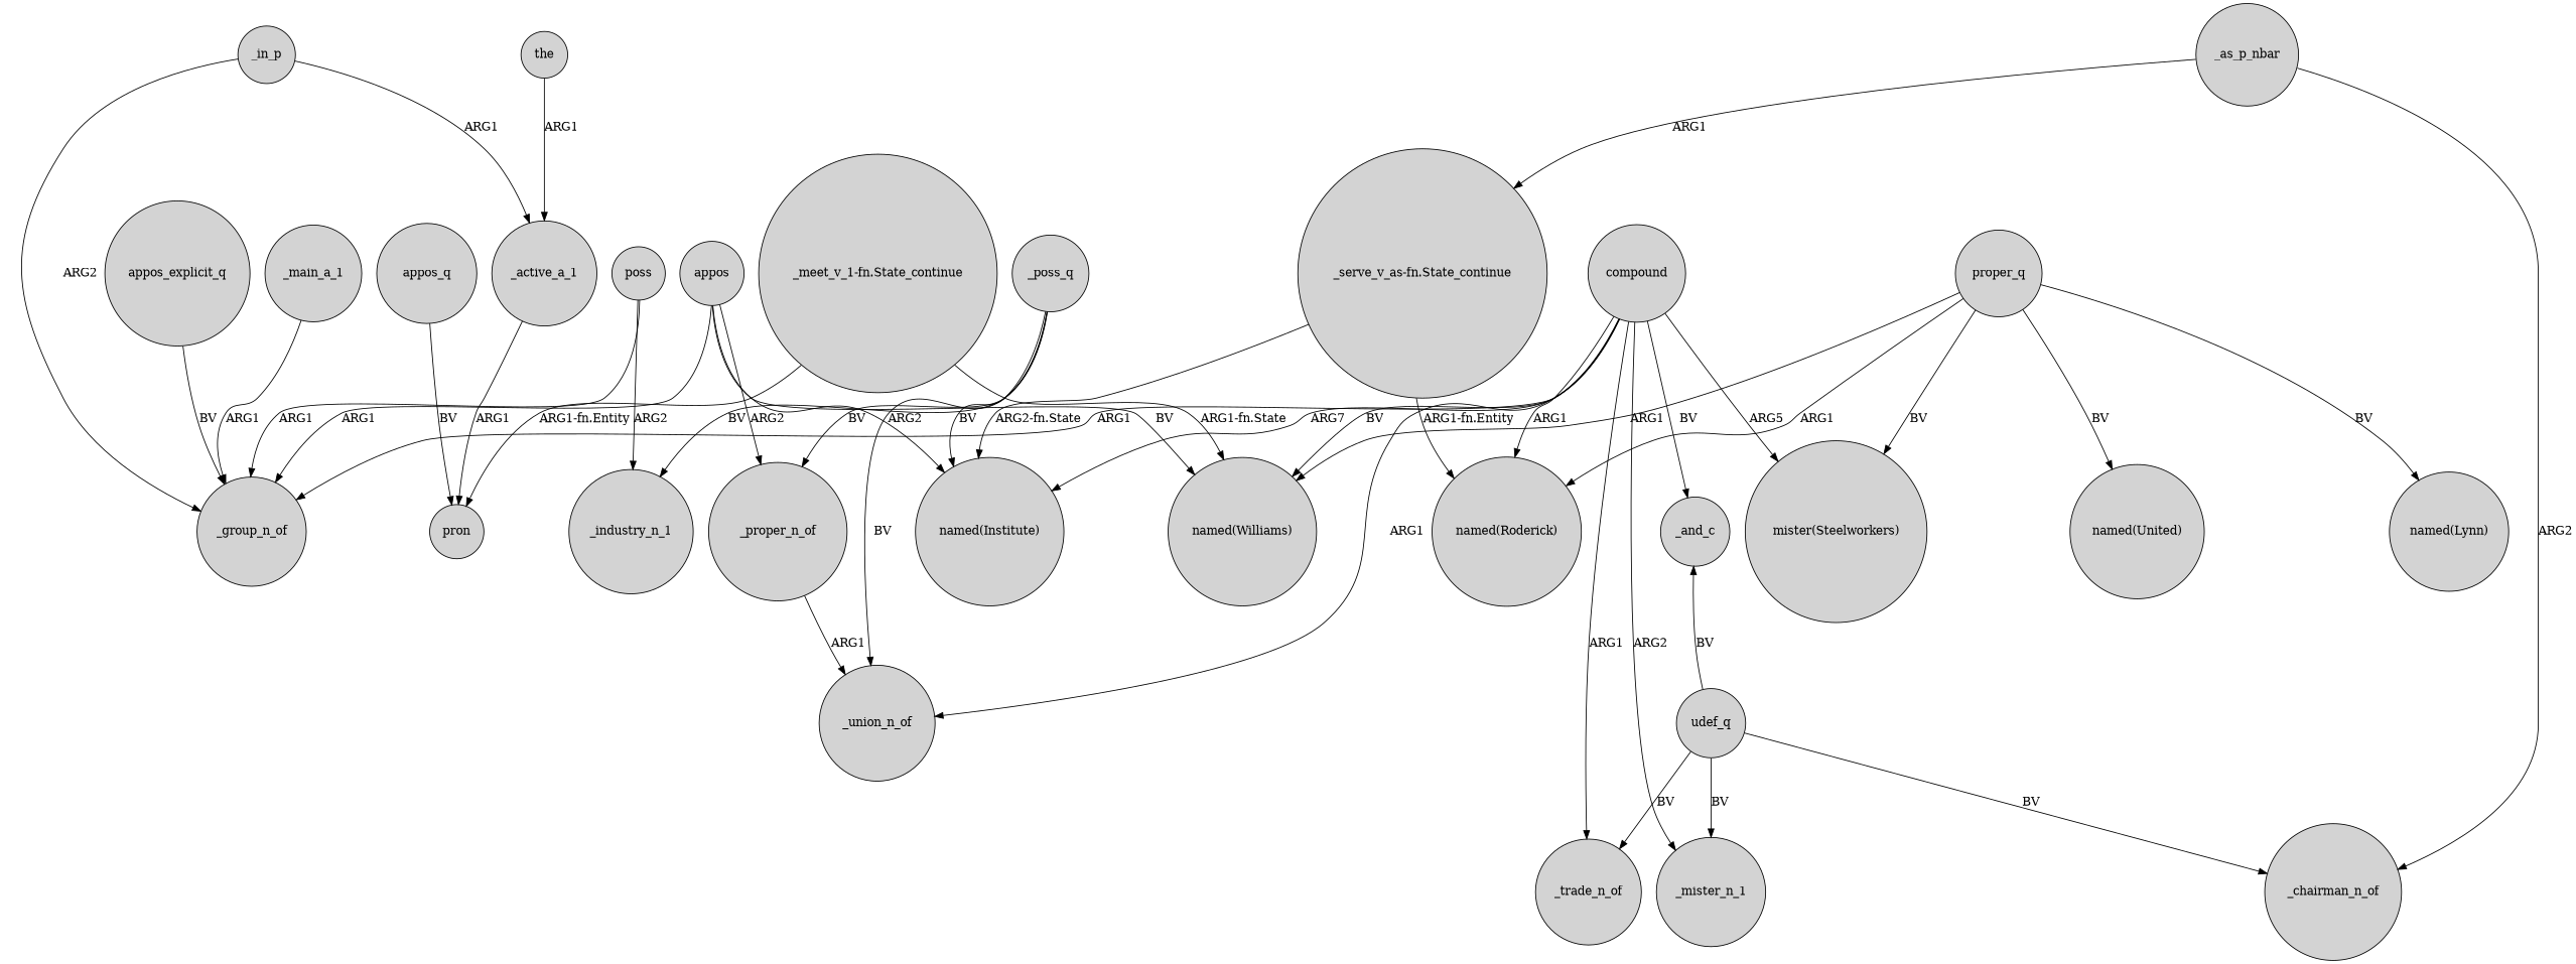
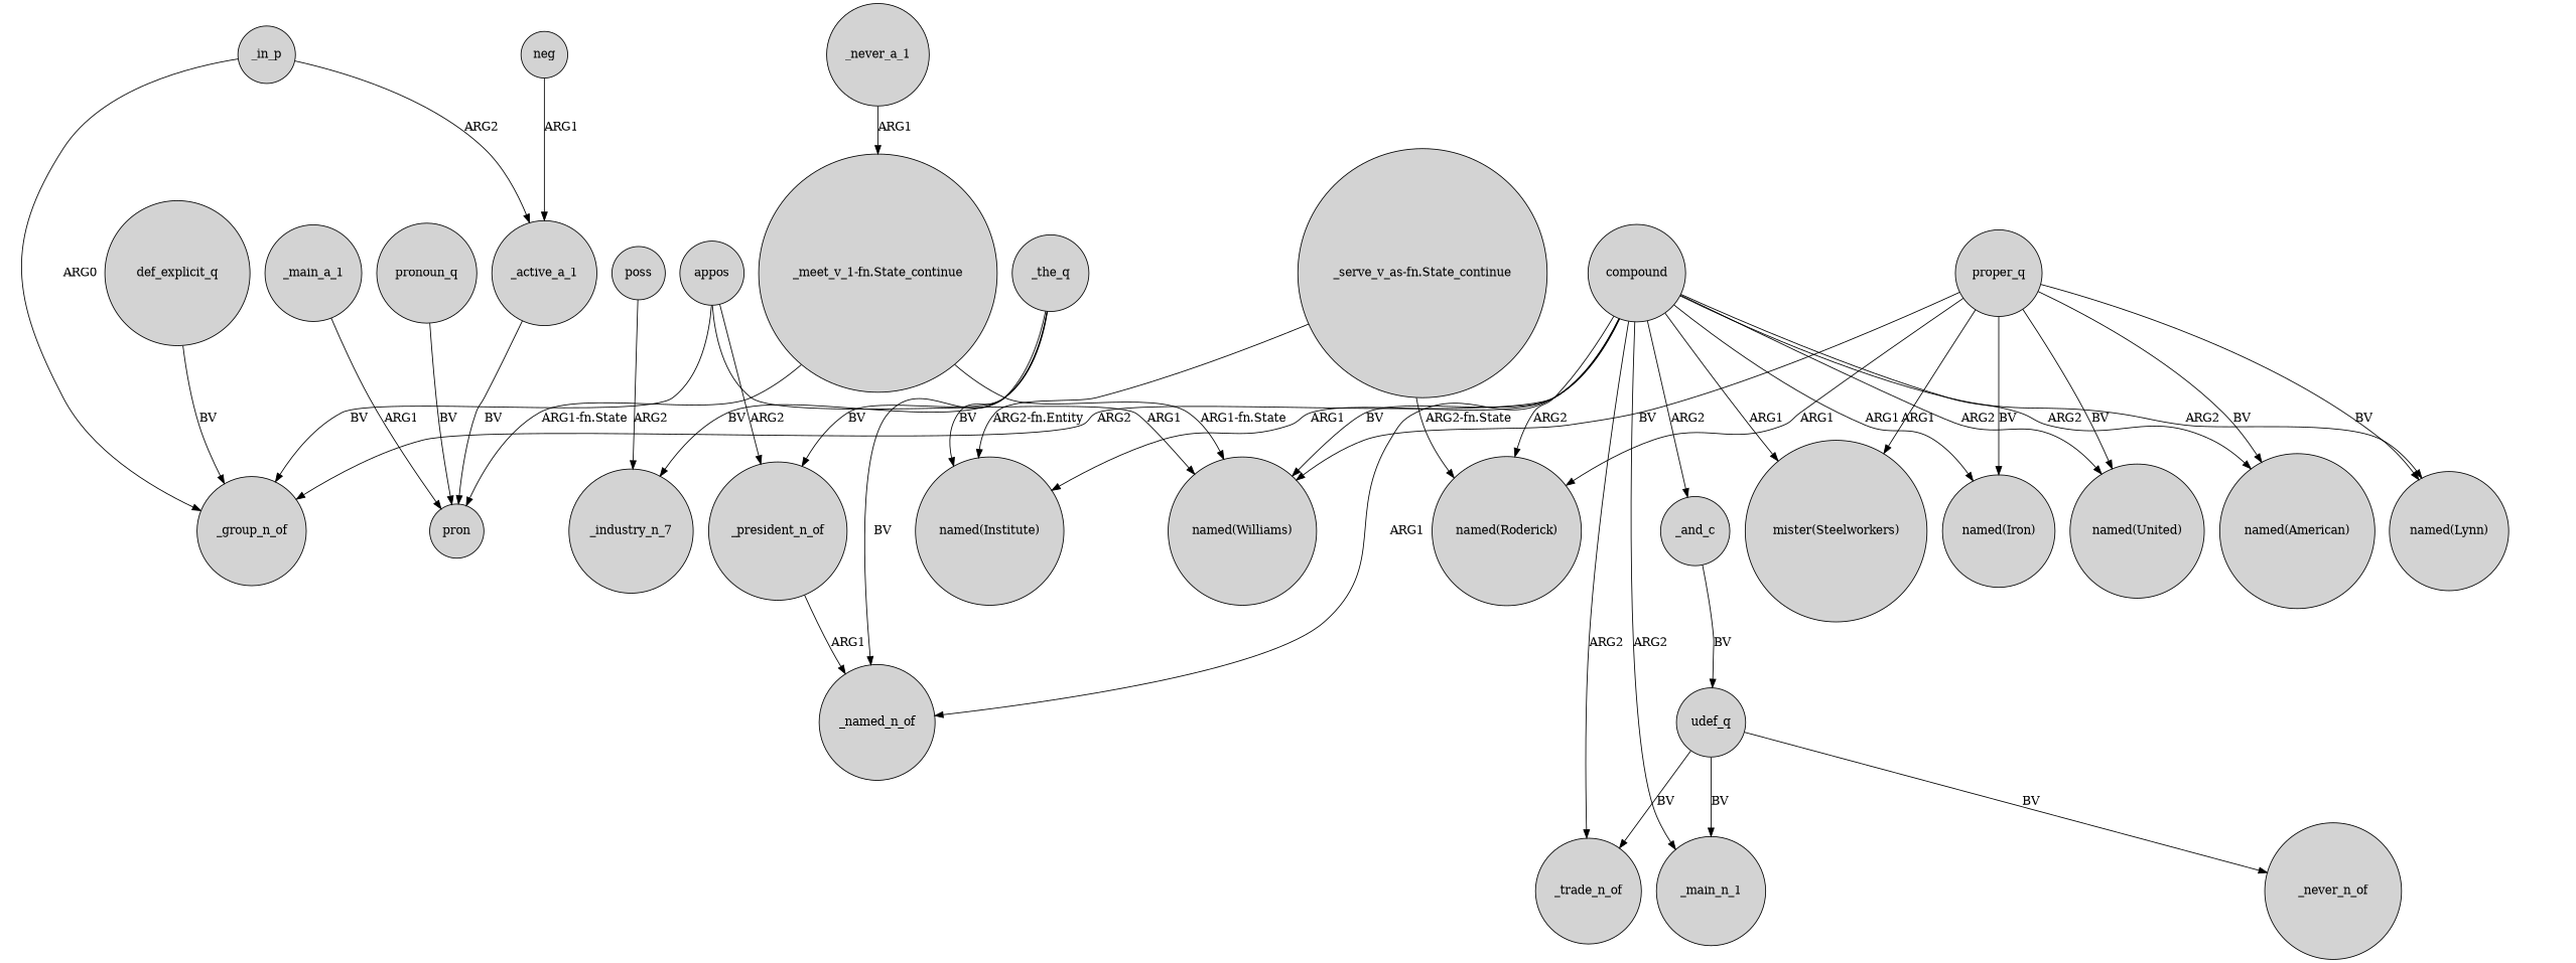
  digraph {
    node [shape=circle style=filled]
    appos
-   _president_n_of [label=_proper_n_of]
+   _president_n_of
    _group_n_of
    "named(Institute)"
    "named(Williams)"
-   _union_n_of
+   _union_n_of [label=_named_n_of]
    compound
-   _mister_n_1
+   _mister_n_1 [label=_main_n_1]
    "named(Lynn)"
    "named(United)"
    "named(Roderick)"
+   "named(Iron)"
    n13 [label="mister(Steelworkers)"]
    _and_c
    _trade_n_of
+   "named(American)"
    _in_p
    _active_a_1
    pron
    proper_q
-   _as_p_nbar
    "_serve_v_as-fn.State_continue"
-   _chairman_n_of
+   _chairman_n_of [label=_never_n_of]
    udef_q
+   _never_a_1
    "_meet_v_1-fn.State_continue"
    poss
-   _industry_n_1
-   pronoun_q [label=appos_q]
-   _the_q [label=_poss_q]
-   def_explicit_q [label=appos_explicit_q]
+   _industry_n_1 [label=_industry_n_7]
+   pronoun_q
+   _the_q
+   def_explicit_q
    _main_a_1
-   neg [label=the]
+   neg
    appos -> _president_n_of [label=ARG2]
-   appos -> _group_n_of [label=ARG1]
-   appos -> "named(Institute)" [label=ARG2]
-   appos -> "named(Williams)" [label=BV]
+   appos -> _group_n_of [label=BV]
+   appos -> "named(Williams)" [label=ARG1]
    _president_n_of -> _union_n_of [label=ARG1]
-   compound -> _group_n_of [label=ARG1]
-   compound -> "named(Institute)" [label=ARG7]
+   compound -> _group_n_of [label=ARG2]
+   compound -> "named(Institute)" [label=ARG1]
    compound -> "named(Williams)" [label=BV]
    compound -> _union_n_of [label=ARG1]
    compound -> _mister_n_1 [label=ARG2]
-   compound -> "named(Roderick)" [label=ARG1]
-   compound -> n13 [label=ARG5]
-   compound -> _and_c [label=BV]
-   compound -> _trade_n_of [label=ARG1]
-   _in_p -> _group_n_of [label=ARG2]
-   _in_p -> _active_a_1 [label=ARG1]
-   _active_a_1 -> pron [label=ARG1]
-   proper_q -> "named(Williams)" [label=ARG1]
+   compound -> "named(Lynn)" [label=ARG2]
+   compound -> "named(United)" [label=ARG2]
+   compound -> "named(Roderick)" [label=ARG2]
+   compound -> "named(Iron)" [label=ARG1]
+   compound -> n13 [label=ARG1]
+   compound -> _and_c [label=ARG2]
+   compound -> _trade_n_of [label=ARG2]
+   compound -> "named(American)" [label=ARG2]
+   _in_p -> _group_n_of [label=ARG0]
+   _in_p -> _active_a_1 [label=ARG2]
+   _active_a_1 -> pron [label=BV]
+   proper_q -> "named(Williams)" [label=BV]
    proper_q -> "named(Lynn)" [label=BV]
    proper_q -> "named(United)" [label=BV]
    proper_q -> "named(Roderick)" [label=ARG1]
-   proper_q -> n13 [label=BV]
-   _as_p_nbar -> "_serve_v_as-fn.State_continue" [label=ARG1]
-   _as_p_nbar -> _chairman_n_of [label=ARG2]
-   "_serve_v_as-fn.State_continue" -> "named(Institute)" [label="ARG2-fn.State"]
-   "_serve_v_as-fn.State_continue" -> "named(Roderick)" [label="ARG1-fn.Entity"]
+   proper_q -> "named(Iron)" [label=BV]
+   proper_q -> n13 [label=ARG1]
+   proper_q -> "named(American)" [label=BV]
+   "_serve_v_as-fn.State_continue" -> "named(Institute)" [label="ARG2-fn.Entity"]
+   "_serve_v_as-fn.State_continue" -> "named(Roderick)" [label="ARG2-fn.State"]
    udef_q -> _mister_n_1 [label=BV]
-   udef_q -> _and_c [label=BV]
+   _and_c -> udef_q [label=BV]
    udef_q -> _trade_n_of [label=BV]
    udef_q -> _chairman_n_of [label=BV]
+   _never_a_1 -> "_meet_v_1-fn.State_continue" [label=ARG1]
    "_meet_v_1-fn.State_continue" -> "named(Williams)" [label="ARG1-fn.State"]
-   "_meet_v_1-fn.State_continue" -> pron [label="ARG1-fn.Entity"]
-   poss -> _group_n_of [label=ARG1]
+   "_meet_v_1-fn.State_continue" -> pron [label="ARG1-fn.State"]
    poss -> _industry_n_1 [label=ARG2]
    pronoun_q -> pron [label=BV]
    _the_q -> _president_n_of [label=BV]
    _the_q -> "named(Institute)" [label=BV]
    _the_q -> _union_n_of [label=BV]
    _the_q -> _industry_n_1 [label=BV]
    def_explicit_q -> _group_n_of [label=BV]
-   _main_a_1 -> _group_n_of [label=ARG1]
+   _main_a_1 -> pron [label=ARG1]
    neg -> _active_a_1 [label=ARG1]
  }
